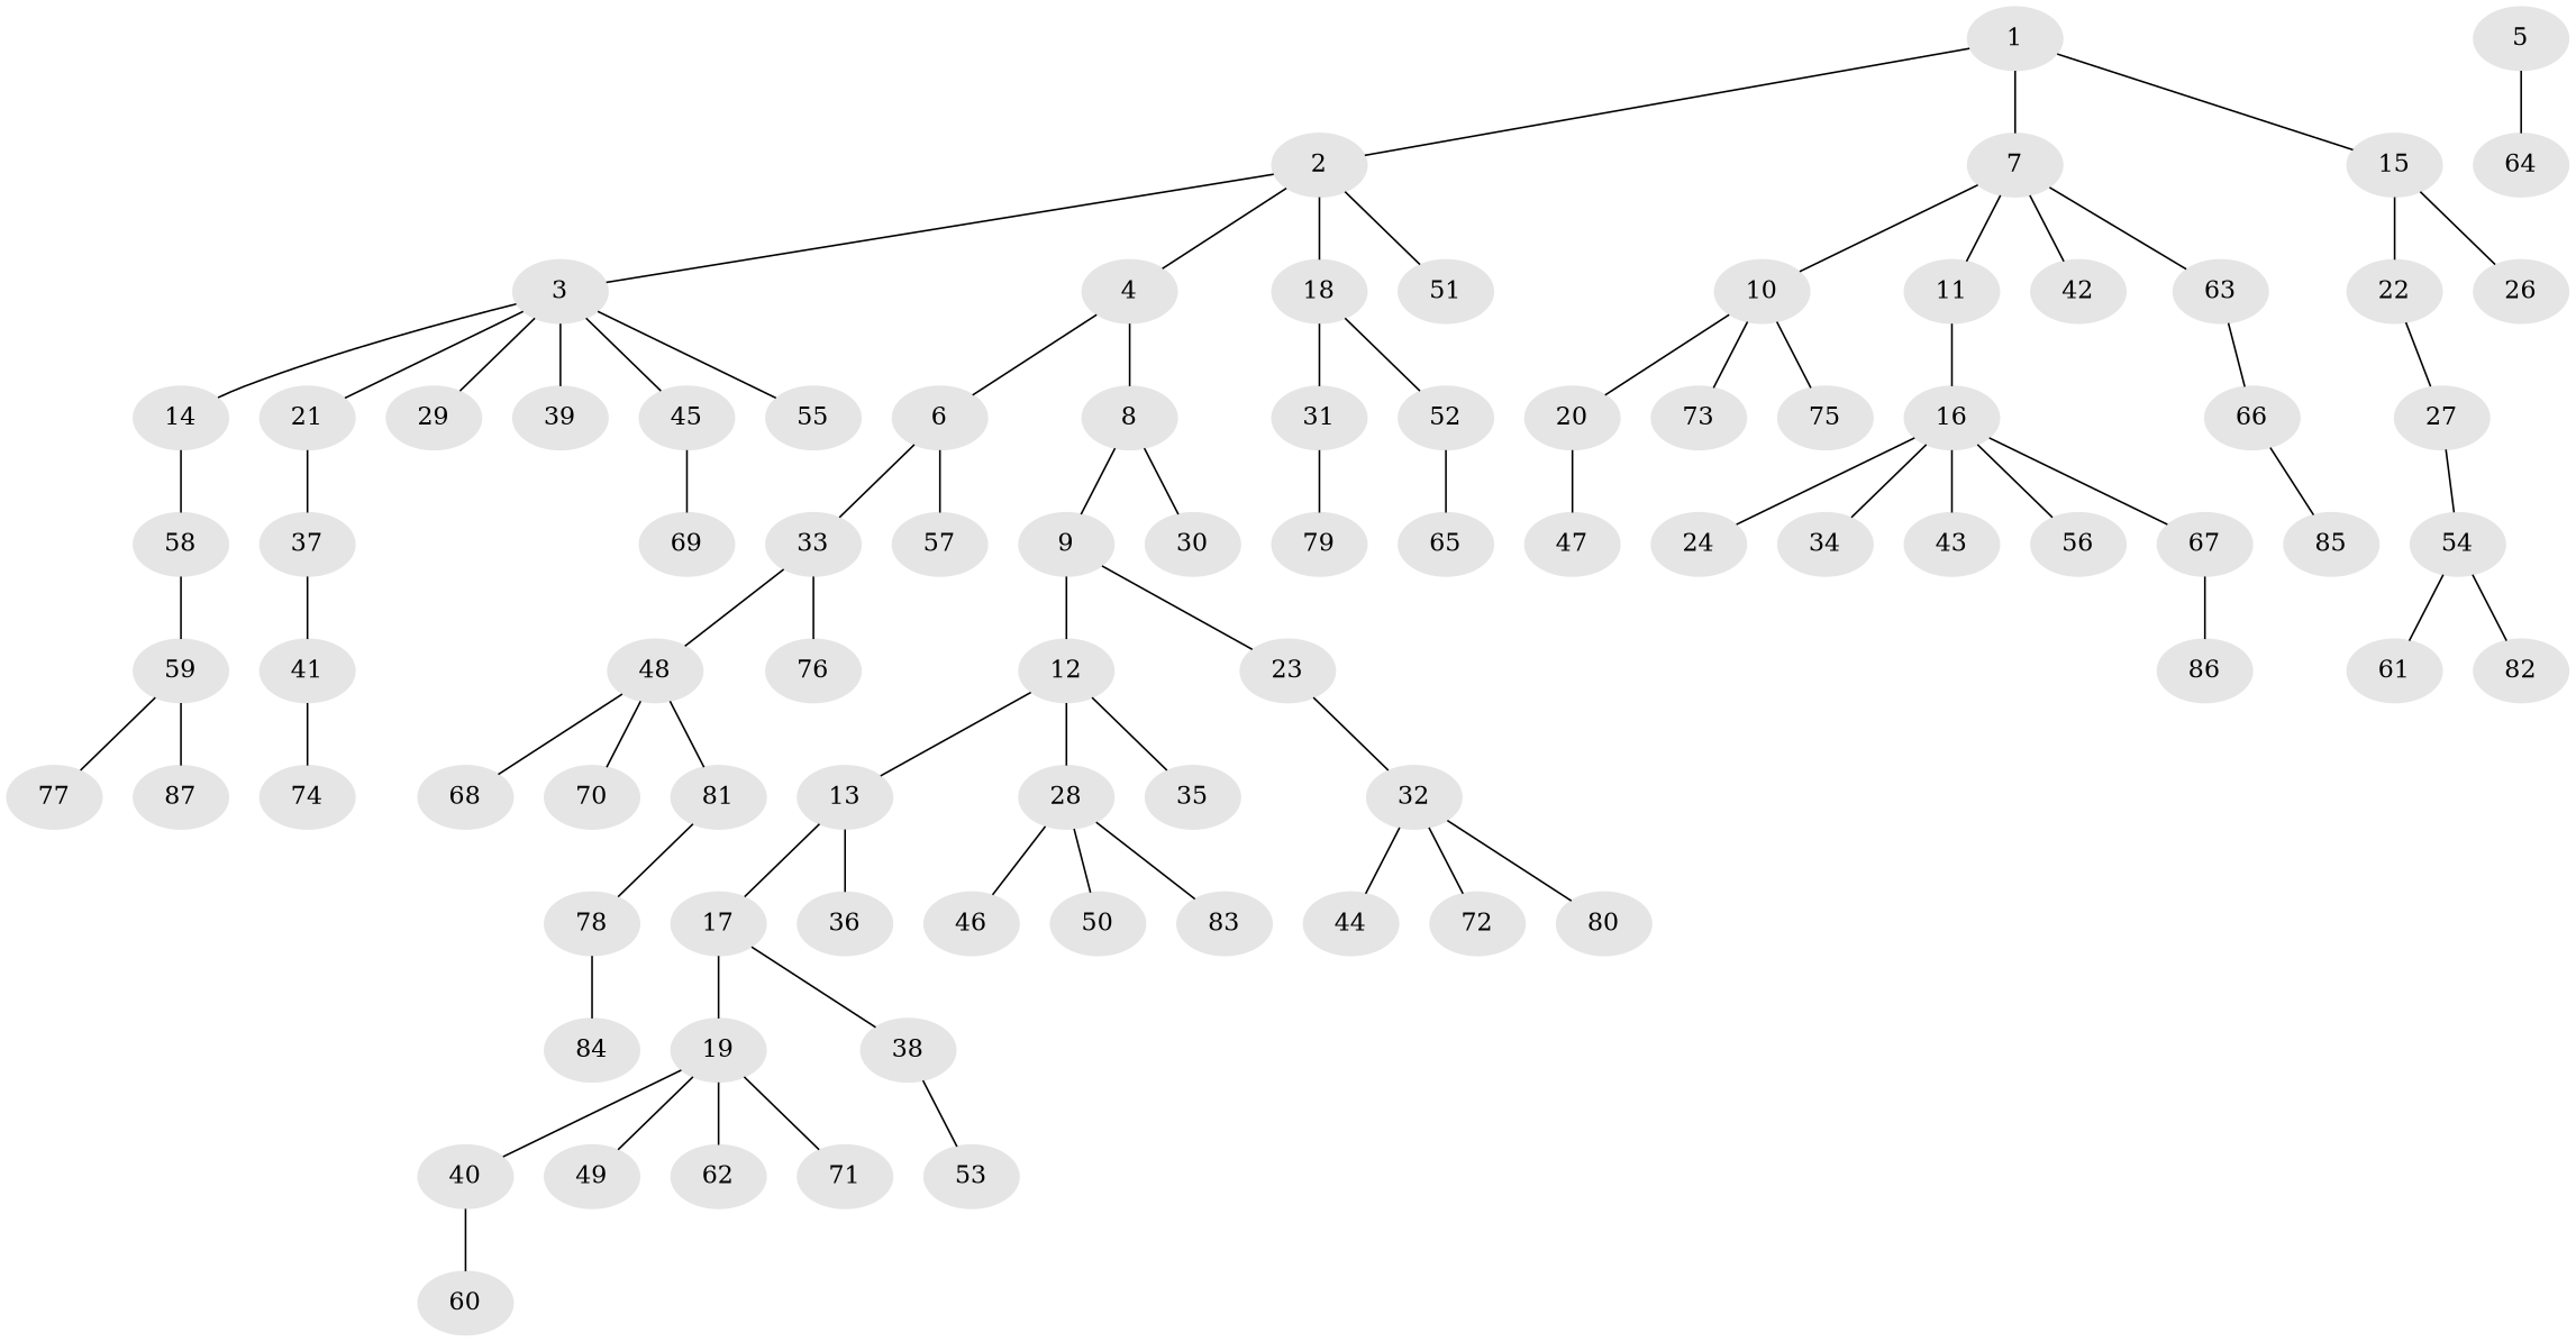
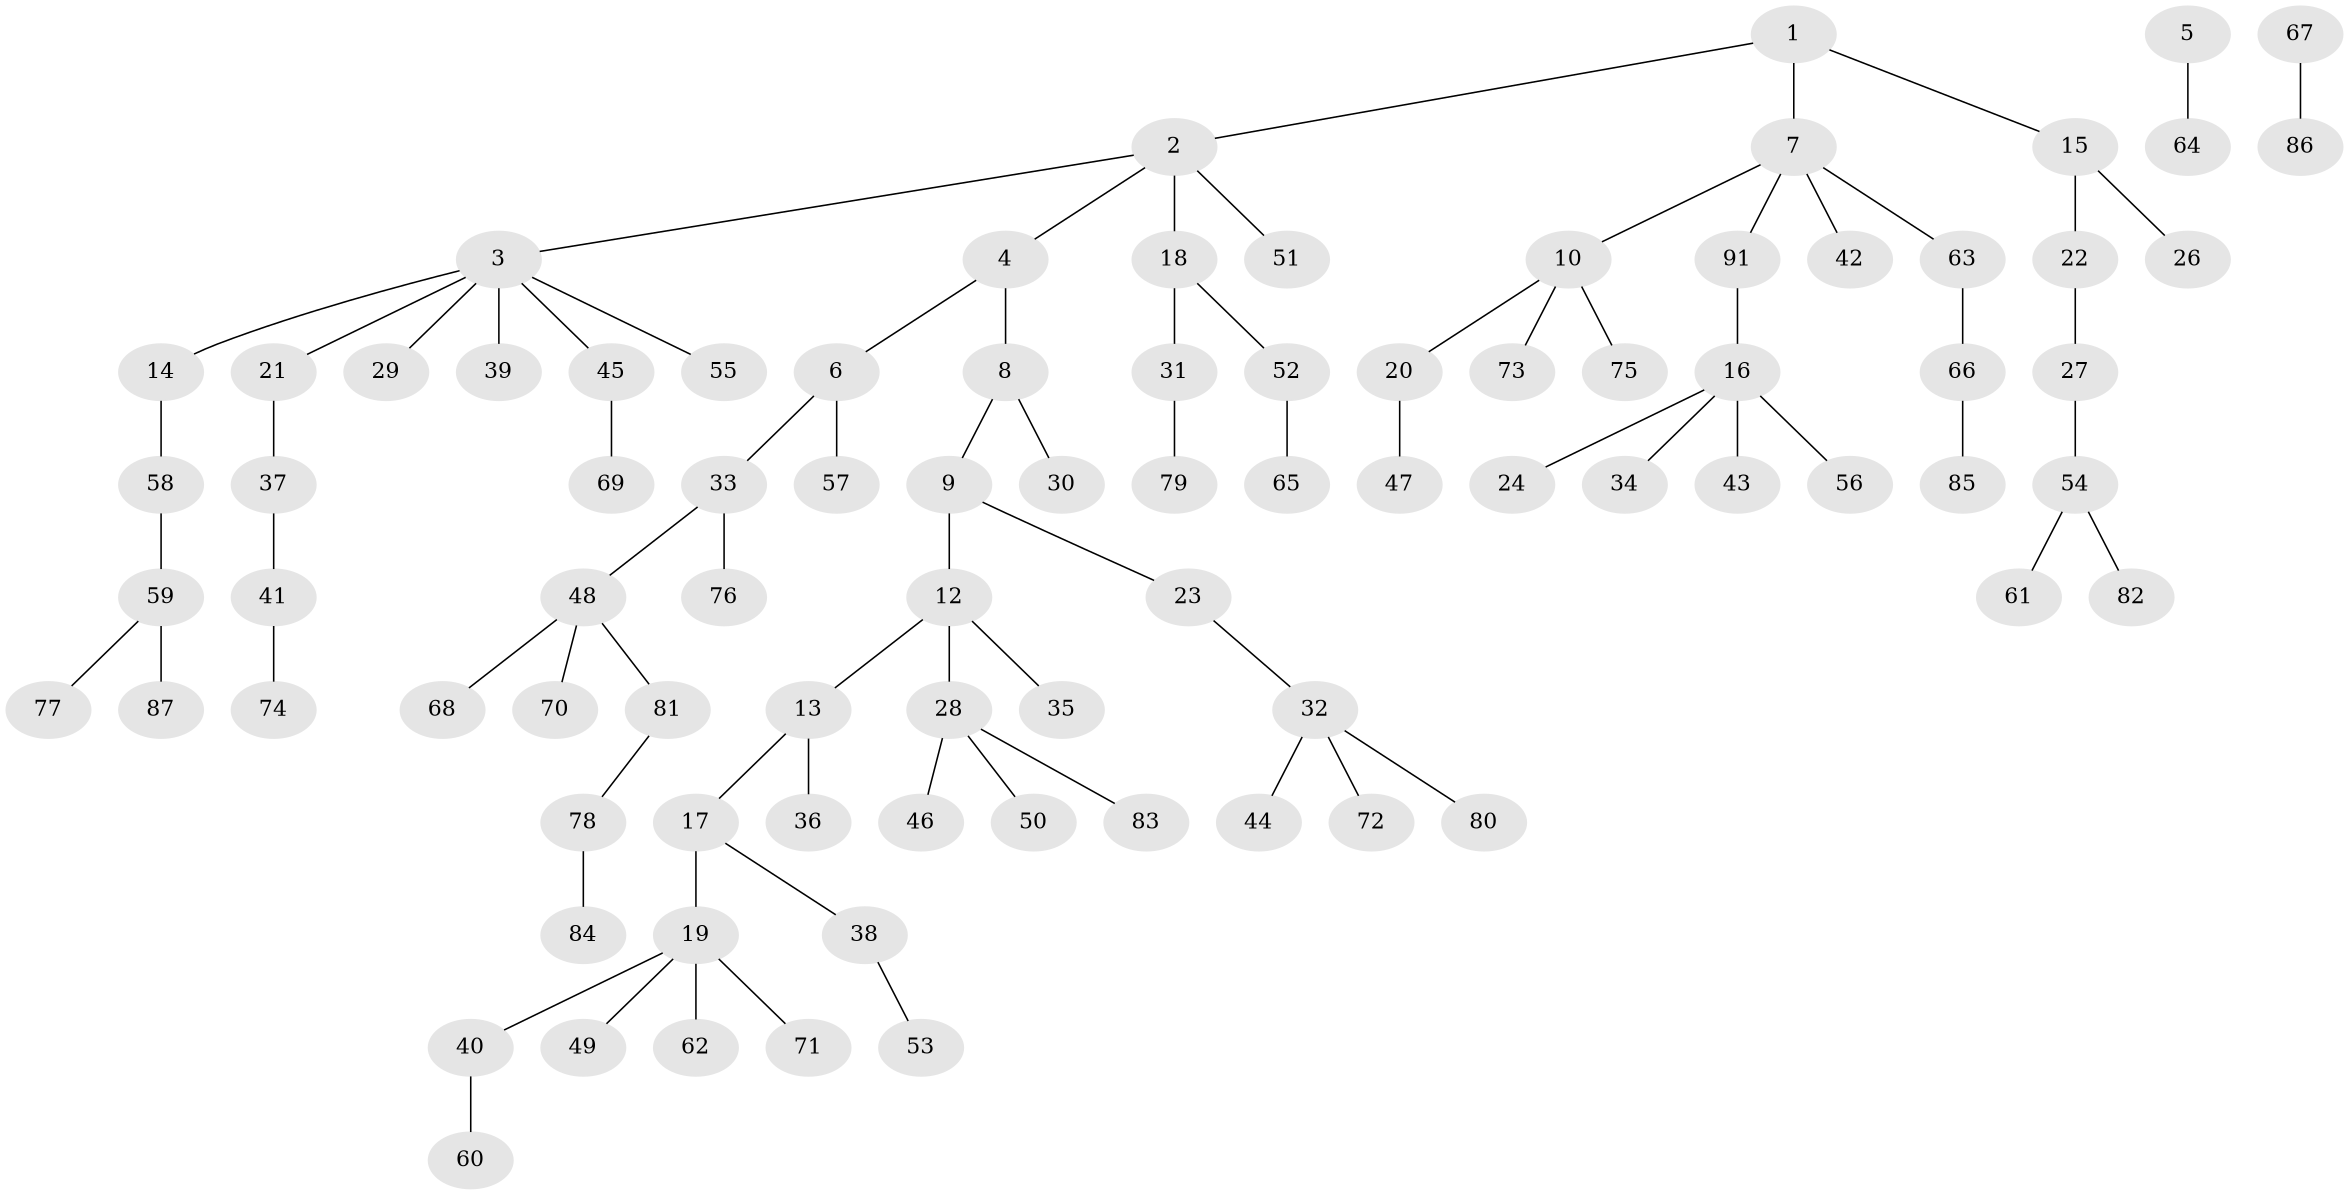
  graph {
    node [color=gray90 style=filled]
    1
    2
    7
    15
    3
    4
    18
    51
    10
-   11
+   11 [label=91]
    42
    63
    22
    26
    14
    21
    29
    39
    45
    55
    6
    8
    31
    52
    58
    37
    69
    5
    64
    33
    57
    9
    30
    48
    76
    20
    73
    75
    16
    66
    12
    23
    13
    28
    35
    32
    47
    24
    34
    43
    56
    67
    17
    36
    46
    50
    83
    19
    38
    59
    27
    86
    40
    49
    62
    71
    53
    79
    65
    60
    41
    54
    44
    72
    80
    61
    82
    68
    70
    81
    74
    78
    77
    87
    85
    84
    1 -- 2
    1 -- 7
    1 -- 15
    2 -- 3
    2 -- 4
    2 -- 18
    2 -- 51
    7 -- 10
    7 -- 11
    7 -- 42
    7 -- 63
    15 -- 22
    15 -- 26
    3 -- 14
    3 -- 21
    3 -- 29
    3 -- 39
    3 -- 45
    3 -- 55
    4 -- 6
    4 -- 8
    18 -- 31
    18 -- 52
    10 -- 20
    10 -- 73
    10 -- 75
    11 -- 16
    63 -- 66
    22 -- 27
    14 -- 58
    21 -- 37
    45 -- 69
    6 -- 33
    6 -- 57
    8 -- 9
    8 -- 30
    31 -- 79
    52 -- 65
    58 -- 59
    37 -- 41
    5 -- 64
    33 -- 48
    33 -- 76
    9 -- 12
    9 -- 23
    48 -- 68
    48 -- 70
    48 -- 81
    20 -- 47
    16 -- 24
    16 -- 34
    16 -- 43
    16 -- 56
-   16 -- 67
    66 -- 85
    12 -- 13
    12 -- 28
    12 -- 35
    23 -- 32
    13 -- 17
    13 -- 36
    28 -- 46
    28 -- 50
    28 -- 83
    32 -- 44
    32 -- 72
    32 -- 80
    67 -- 86
    17 -- 19
    17 -- 38
    19 -- 40
    19 -- 49
    19 -- 62
    19 -- 71
    38 -- 53
    59 -- 77
    59 -- 87
    27 -- 54
    40 -- 60
    41 -- 74
    54 -- 61
    54 -- 82
    81 -- 78
    78 -- 84
  }
